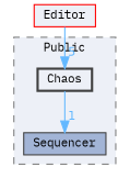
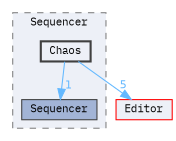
  digraph {
    compound=true
    fontname="IBM Plex Mono"
    node [color=grey25 fillcolor="#edf0f7" fontname="IBM Plex Mono" fontsize=10 shape=box style=filled]
    edge [color=steelblue1 fontcolor=steelblue1 fontname="IBM Plex Mono" fontsize=10 labeldistance=1.5 labelfontname=Helvetica labelfontsize=10 style=solid]
    n1 [fillcolor="#a2b4d6" height=0.2 label=Sequencer width=0.4]
    n2 [height=0.2 label=Chaos style="filled,bold" width=0.4]
    n3 [color=red height=0.2 label=Editor width=0.4]
    subgraph cluster_1 {
      bgcolor="#edf0f7"
      fontsize=10
-     label=Public
+     label=Sequencer
      pencolor=grey50
      style="filled,dashed"
      n1
      n2
    }
    n2 -> n1 [headlabel=1]
-   n3 -> n2 [headlabel=5]
+   n2 -> n3 [headlabel=5]
  }
